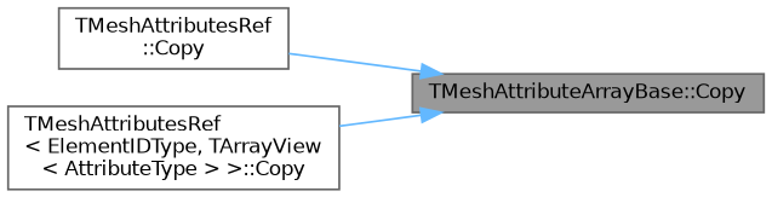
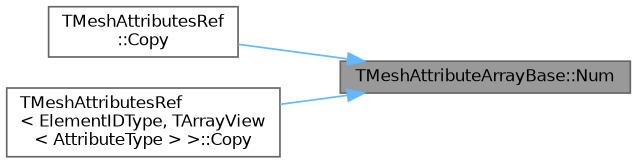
  digraph {
    rankdir=RL
    node [color=grey40 fillcolor=white fontname=Helvetica fontsize=10 shape=box style=filled]
    edge [color=steelblue1 dir=back fontname=Helvetica fontsize=10 labelfontname=Helvetica labelfontsize=10 style=solid]
-   n1 [color=gray40 fillcolor=grey60 fontcolor=black height=0.2 label="TMeshAttributeArrayBase::Copy" width=0.4]
+   n1 [color=gray40 fillcolor=grey60 fontcolor=black height=0.2 label="TMeshAttributeArrayBase::Num" width=0.4]
    n2 [height=0.2 label="TMeshAttributesRef\l::Copy" width=0.4]
    n3 [height=0.2 label="TMeshAttributesRef\l\< ElementIDType, TArrayView\l\< AttributeType \> \>::Copy" width=0.4]
    n1 -> n2
    n1 -> n3
  }
